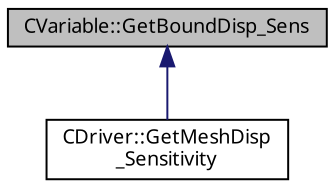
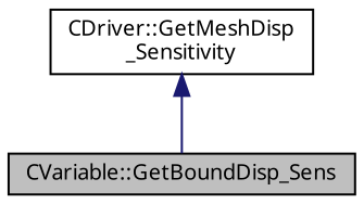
  digraph {
    rankdir=TB
    fontname="Noto Sans"
    node [color=black fontname="Noto Sans" fontsize=10 shape=record style=filled]
    n1 [fillcolor=grey75 fontcolor=black height=0.2 label="CVariable::GetBoundDisp_Sens" width=0.4]
    n2 [fillcolor=white height=0.2 label="CDriver::GetMeshDisp\l_Sensitivity" width=0.4]
-   n1 -> n2 [color=midnightblue dir=back fontname="Noto Sans" fontsize=10 labelfontname=Helvetica labelfontsize=10 style=solid]
+   n2 -> n1 [color=midnightblue dir=back fontname="Noto Sans" fontsize=10 labelfontname=Helvetica labelfontsize=10 style=solid]
  }
